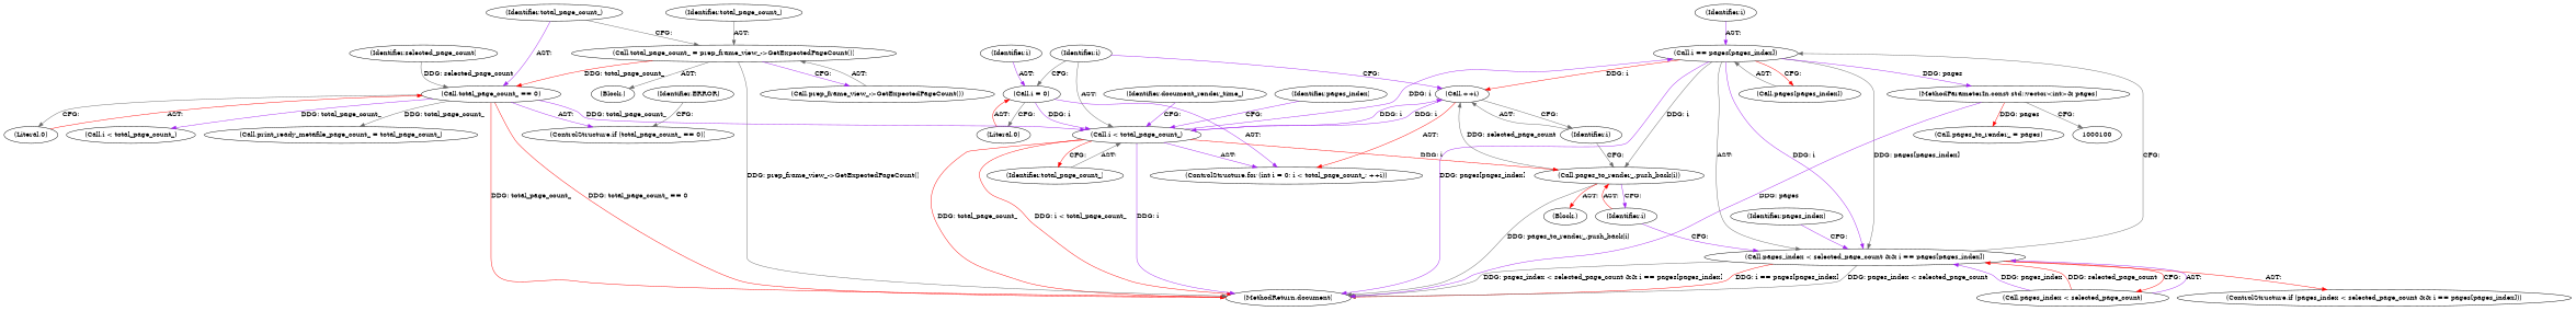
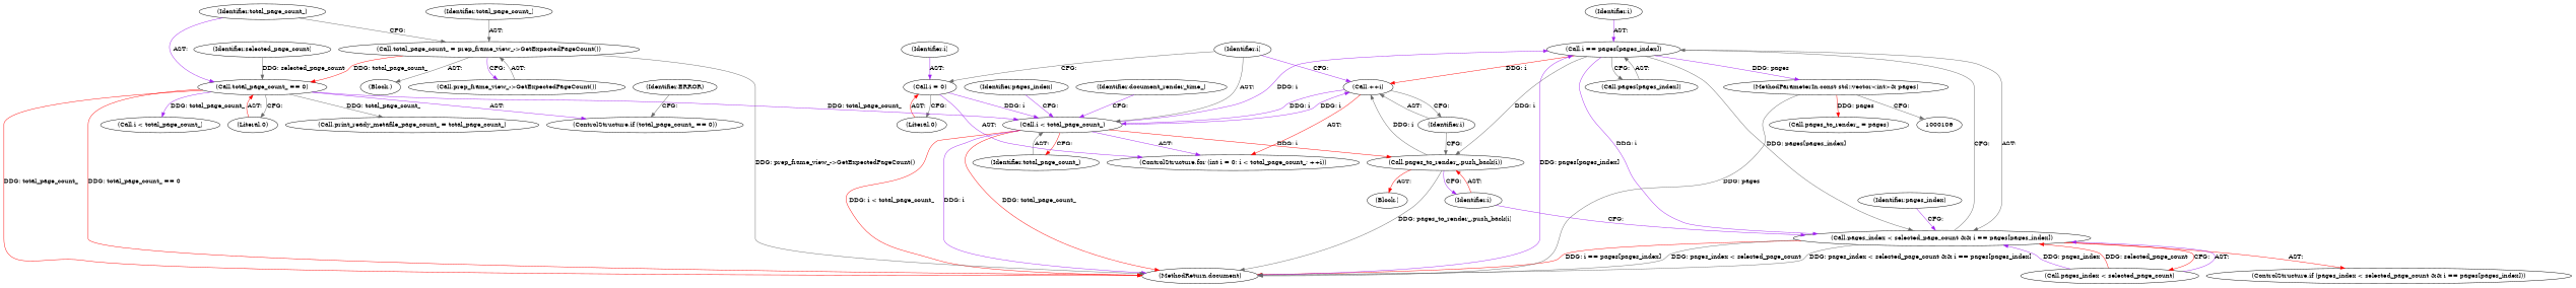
  digraph {
    edge [color=gray40]
    n1 [label="(Call,i == pages[pages_index])"]
    n2 [label="(Call,++i)"]
    n3 [label="(Call,pages_to_render_.push_back(i))"]
    n4 [label="(Call,pages_index < selected_page_count && i == pages[pages_index])"]
    n5 [label="(MethodReturn,document)"]
    n6 [label="(Call,pages[pages_index])"]
    n7 [label="(MethodParameterIn,const std::vector<int>& pages)"]
    n8 [label="(Call,i < total_page_count_)"]
    n9 [label="(ControlStructure,for (int i = 0; i < total_page_count_; ++i))"]
    n10 [label="(Identifier,i)"]
    n11 [label="(Block,)"]
    n12 [label="(Identifier,i)"]
    n13 [label="(Call,pages_index < selected_page_count)"]
    n14 [label="(ControlStructure,if (pages_index < selected_page_count && i == pages[pages_index]))"]
    n15 [label="(Identifier,total_page_count_)"]
    n16 [label="(Call,pages_to_render_ = pages)"]
-   1000100
+   1000100 [label=1000106]
    n18 [label="(Call,i = 0)"]
    n19 [label="(Literal,0)"]
    n20 [label="(Call,total_page_count_ == 0)"]
    n21 [label="(Call,i < total_page_count_)"]
    n22 [label="(ControlStructure,if (total_page_count_ == 0))"]
    n23 [label="(Literal,0)"]
    n24 [label="(Call,print_ready_metafile_page_count_ = total_page_count_)"]
    n25 [label="(Call,total_page_count_ = prep_frame_view_->GetExpectedPageCount())"]
    n26 [label="(Block,)"]
    n27 [label="(Call,prep_frame_view_->GetExpectedPageCount())"]
    n28 [label="(Identifier,total_page_count_)"]
    n29 [label="(Identifier,selected_page_count)"]
    n30 [label="(Identifier,total_page_count_)"]
    n31 [label="(Identifier,i)"]
    n32 [label="(Identifier,i)"]
    n33 [label="(Identifier,i)"]
    n34 [label="(Identifier,pages_index)"]
    n35 [label="(Identifier,ERROR)"]
    n36 [label="(Identifier,document_render_time_)"]
    n37 [label="(Identifier,pages_index)"]
    n1 -> n2 [color=red label="DDG: i"]
    n1 -> n3 [label="DDG: i"]
    n1 -> n4 [label="AST: "]
    n1 -> n4 [color=purple label="DDG: i"]
    n1 -> n4 [label="DDG: pages[pages_index]"]
-   n1 -> n5 [color=purple label="DDG: pages[pages_index]"]
-   n1 -> n6 [color=red label="CFG: "]
+   n5 -> n1 [color=purple label="DDG: pages[pages_index]"]
+   n1 -> n6 [label="CFG: "]
    n1 -> n7 [color=purple label="DDG: pages"]
    n2 -> n8 [color=purple label="DDG: i"]
    n2 -> n9 [color=red label="AST: "]
    n2 -> n10 [label="CFG: "]
-   n3 -> n2 [label="DDG: selected_page_count"]
+   n3 -> n2 [label="DDG: i"]
    n3 -> n5 [label="DDG: pages_to_render_.push_back(i)"]
    n3 -> n11 [color=red label="AST: "]
    n3 -> n12 [color=purple label="CFG: "]
    n4 -> n1 [label="CFG: "]
    n4 -> n5 [color=red label="DDG: i == pages[pages_index]"]
    n4 -> n5 [label="DDG: pages_index < selected_page_count"]
    n4 -> n5 [label="DDG: pages_index < selected_page_count && i == pages[pages_index]"]
    n4 -> n13 [color=red label="CFG: "]
    n4 -> n14 [color=red label="AST: "]
    n6 -> n1 [label="AST: "]
-   n7 -> n5 [color=purple label="DDG: pages"]
+   n7 -> n5 [label="DDG: pages"]
    n7 -> n16 [color=red label="DDG: pages"]
    n7 -> 1000100 [label="CFG: "]
    n8 -> n1 [color=purple label="DDG: i"]
    n8 -> n2 [color=purple label="DDG: i"]
    n8 -> n3 [color=red label="DDG: i"]
    n8 -> n5 [color=red label="DDG: total_page_count_"]
    n8 -> n5 [color=red label="DDG: i < total_page_count_"]
    n8 -> n5 [color=purple label="DDG: i"]
    n8 -> n9 [color=purple label="AST: "]
    n8 -> n15 [color=red label="CFG: "]
    n10 -> n2 [label="AST: "]
    n10 -> n3 [label="CFG: "]
    n12 -> n3 [color=red label="AST: "]
    n12 -> n4 [color=purple label="CFG: "]
    n13 -> n4 [color=purple label="AST: "]
    n13 -> n4 [color=purple label="DDG: pages_index"]
    n13 -> n4 [color=red label="DDG: selected_page_count"]
    n15 -> n8 [label="AST: "]
    n18 -> n8 [color=purple label="DDG: i"]
    n18 -> n9 [color=purple label="AST: "]
    n18 -> n19 [label="CFG: "]
    n19 -> n18 [color=red label="AST: "]
    n20 -> n5 [color=red label="DDG: total_page_count_"]
    n20 -> n5 [color=red label="DDG: total_page_count_ == 0"]
    n20 -> n8 [color=purple label="DDG: total_page_count_"]
    n20 -> n21 [color=purple label="DDG: total_page_count_"]
    n20 -> n22 [color=purple label="AST: "]
    n20 -> n23 [label="CFG: "]
    n20 -> n24 [label="DDG: total_page_count_"]
    n23 -> n20 [color=red label="AST: "]
    n25 -> n5 [label="DDG: prep_frame_view_->GetExpectedPageCount()"]
    n25 -> n20 [color=red label="DDG: total_page_count_"]
    n25 -> n26 [label="AST: "]
    n25 -> n27 [color=purple label="CFG: "]
    n27 -> n25 [label="AST: "]
    n28 -> n20 [color=purple label="AST: "]
    n28 -> n25 [label="CFG: "]
    n29 -> n20 [label="DDG: selected_page_count"]
    n30 -> n25 [label="AST: "]
    n31 -> n18 [color=purple label="AST: "]
    n32 -> n1 [color=purple label="AST: "]
    n33 -> n2 [color=purple label="CFG: "]
    n33 -> n8 [label="AST: "]
    n33 -> n18 [label="CFG: "]
    n34 -> n8 [color=purple label="CFG: "]
    n35 -> n22 [label="CFG: "]
    n36 -> n8 [color=purple label="CFG: "]
    n37 -> n4 [color=purple label="CFG: "]
  }
